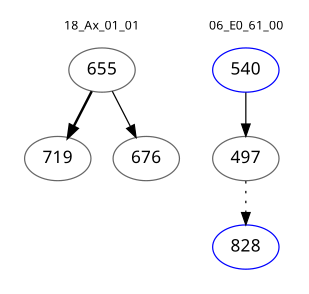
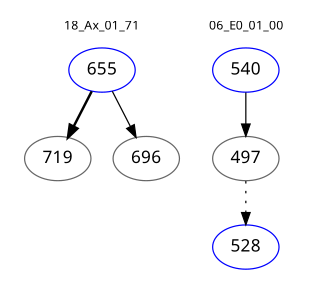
  digraph {
    fontname="Noto Sans"
    node [color=gray40 fontname="Noto Sans"]
    edge [color=black fontname="Noto Sans" style=solid]
-   n1 [label=655]
+   n1 [color=blue label=655]
    n2 [label=719]
-   n3 [label=676]
+   n3 [label=696]
    n4 [label=497]
    n5 [color=blue label=540]
-   n6 [color=blue label=828]
+   n6 [color=blue label=528]
    subgraph cluster_1 {
      color=white
      fontsize=10
-     label="18_Ax_01_01"
+     label="18_Ax_01_71"
      n1
      n2
      n3
    }
    subgraph cluster_2 {
      color=white
      fontsize=10
-     label="06_E0_61_00"
+     label="06_E0_01_00"
      n4
      n5
      n6
    }
    n1 -> n2 [style=bold]
    n1 -> n3
    n4 -> n6 [style=dotted]
    n5 -> n4
  }
